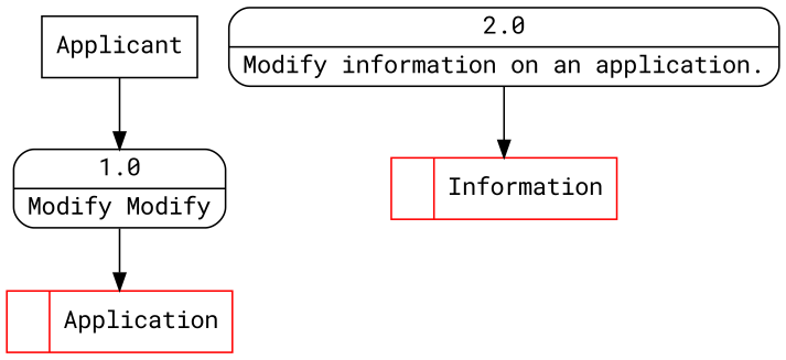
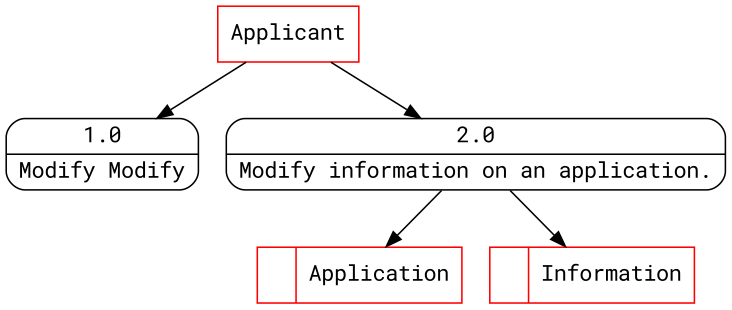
  digraph {
    fontname="Roboto Mono"
    node [fontname="Roboto Mono" shape=record]
    edge [fontname="Roboto Mono"]
    n1 [color=red label="<f0>  |<f1> Application "]
-   n2 [label=Applicant shape=box]
+   n2 [label=Applicant shape=box color=red]
    n3 [label="{<f0> 1.0|<f1> Modify Modify }" shape=Mrecord]
    n4 [label="{<f0> 2.0|<f1> Modify information on an application. }" shape=Mrecord]
    n5 [color=red label="<f0>  |<f1> Information "]
    n2 -> n3
-   n3 -> n1
+   n2 -> n4
+   n4 -> n1
    n4 -> n5
  }
